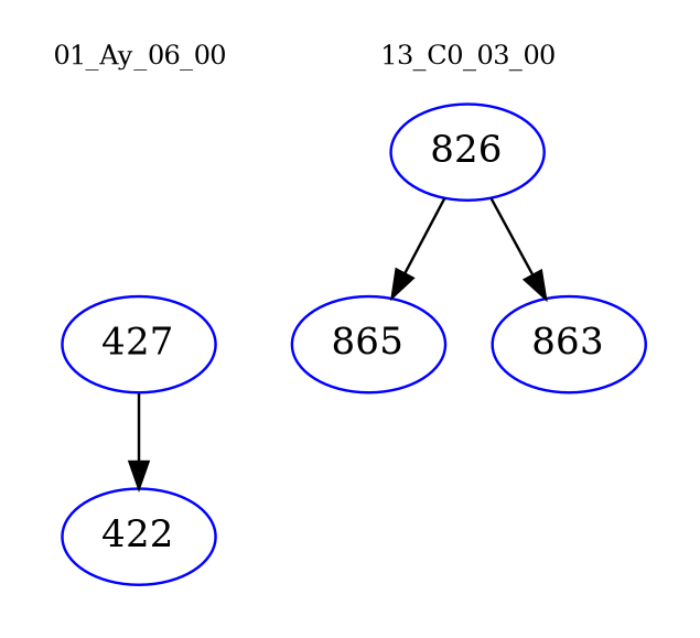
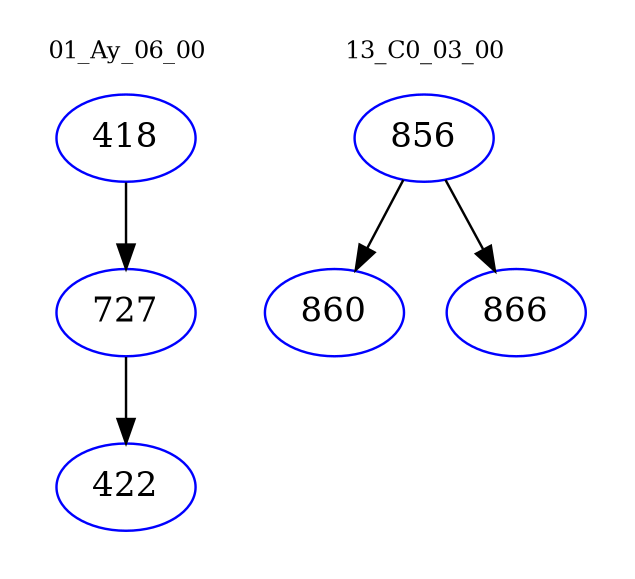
  digraph {
    node [color=blue]
    edge [color=black]
+   n1 [label=418]
    n2 [label=422]
-   n3 [label=427]
-   n4 [label=826]
-   n5 [label=865]
-   n6 [label=863]
+   n3 [label=727]
+   n4 [label=856]
+   n5 [label=860]
+   n6 [label=866]
    subgraph cluster_1 {
      color=white
      fontsize=10
      label="01_Ay_06_00"
+     n1
      n2
      n3
    }
    subgraph cluster_2 {
      color=white
      fontsize=10
      label="13_C0_03_00"
      n4
      n5
      n6
    }
+   n1 -> n3
    n3 -> n2
    n4 -> n5
    n4 -> n6
  }
